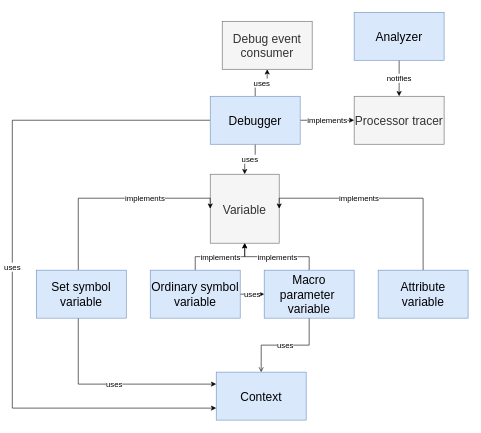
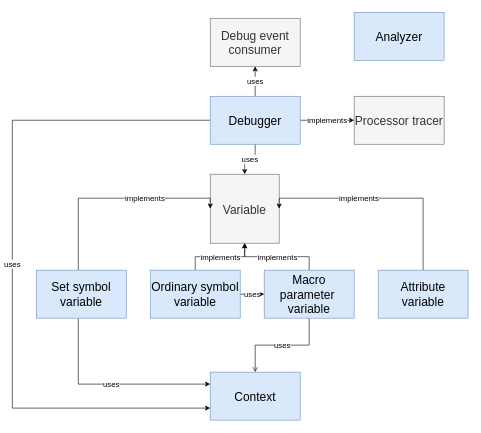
  <mxCell id="0" />
  <mxCell id="1" parent="0" />
  <mxCell id="2" value="implements" style="edgeStyle=orthogonalEdgeStyle;rounded=0;orthogonalLoop=1;jettySize=auto;html=1;entryX=0;entryY=0.5;entryDx=0;entryDy=0;fontSize=13;" edge="1" parent="1" source="6" target="7"><mxGeometry relative="1" as="geometry" /></mxCell>
  <mxCell id="3" value="uses" style="edgeStyle=orthogonalEdgeStyle;rounded=0;orthogonalLoop=1;jettySize=auto;html=1;fontSize=13;" edge="1" parent="1" source="6" target="10"><mxGeometry relative="1" as="geometry" /></mxCell>
  <mxCell id="4" value="uses" style="edgeStyle=orthogonalEdgeStyle;rounded=0;orthogonalLoop=1;jettySize=auto;html=1;entryX=0;entryY=0.75;entryDx=0;entryDy=0;fontSize=13;" edge="1" parent="1" source="6" target="22"><mxGeometry relative="1" as="geometry"><Array as="points"><mxPoint x="20" y="200" /><mxPoint x="20" y="680" /></Array></mxGeometry></mxCell>
  <mxCell id="5" value="uses" style="edgeStyle=orthogonalEdgeStyle;rounded=0;orthogonalLoop=1;jettySize=auto;html=1;entryX=0.5;entryY=1;entryDx=0;entryDy=0;fontSize=13;" edge="1" parent="1" source="6" target="23"><mxGeometry relative="1" as="geometry" /></mxCell>
  <mxCell id="6" value="Debugger" style="rounded=0;whiteSpace=wrap;html=1;fillColor=#dae8fc;strokeColor=#6c8ebf;fontSize=20;" parent="1" vertex="1"><mxGeometry x="350" y="160" width="150" height="80" as="geometry" /></mxCell>
  <mxCell id="7" value="Processor tracer" style="rounded=0;whiteSpace=wrap;html=1;fillColor=#f5f5f5;strokeColor=#666666;fontSize=20;fontColor=#333333;" vertex="1" parent="1"><mxGeometry x="590" y="160" width="150" height="80" as="geometry" /></mxCell>
- <mxCell id="8" value="notifies" style="edgeStyle=orthogonalEdgeStyle;rounded=0;orthogonalLoop=1;jettySize=auto;html=1;entryX=0.5;entryY=0;entryDx=0;entryDy=0;fontSize=13;" edge="1" parent="1" source="9" target="7"><mxGeometry relative="1" as="geometry"><Array as="points" /></mxGeometry></mxCell>
  <mxCell id="9" value="Analyzer" style="rounded=0;whiteSpace=wrap;html=1;fillColor=#dae8fc;strokeColor=#6c8ebf;fontSize=20;" vertex="1" parent="1"><mxGeometry x="590" y="20" width="150" height="80" as="geometry" /></mxCell>
  <mxCell id="10" value="Variable" style="rounded=0;whiteSpace=wrap;html=1;fillColor=#f5f5f5;strokeColor=#666666;fontSize=20;fontColor=#333333;" vertex="1" parent="1"><mxGeometry x="350" y="290" width="115" height="115" as="geometry" /></mxCell>
  <mxCell id="11" value="implements" style="edgeStyle=orthogonalEdgeStyle;rounded=0;orthogonalLoop=1;jettySize=auto;html=1;entryX=0;entryY=0.5;entryDx=0;entryDy=0;fontSize=13;" edge="1" parent="1" source="13" target="10"><mxGeometry x="0.294" relative="1" as="geometry"><Array as="points"><mxPoint x="130" y="330" /></Array><mxPoint as="offset" /></mxGeometry></mxCell>
  <mxCell id="12" value="uses" style="edgeStyle=orthogonalEdgeStyle;rounded=0;orthogonalLoop=1;jettySize=auto;html=1;entryX=0;entryY=0.25;entryDx=0;entryDy=0;fontSize=13;" edge="1" parent="1" source="13" target="22"><mxGeometry relative="1" as="geometry"><Array as="points"><mxPoint x="130" y="640" /></Array></mxGeometry></mxCell>
  <mxCell id="13" value="Set symbol variable" style="rounded=0;whiteSpace=wrap;html=1;fillColor=#dae8fc;strokeColor=#6c8ebf;fontSize=20;" vertex="1" parent="1"><mxGeometry x="60" y="450" width="150" height="80" as="geometry" /></mxCell>
  <mxCell id="14" value="implements" style="edgeStyle=orthogonalEdgeStyle;rounded=0;orthogonalLoop=1;jettySize=auto;html=1;entryX=0.5;entryY=1;entryDx=0;entryDy=0;fontSize=13;" edge="1" parent="1" source="16" target="10"><mxGeometry relative="1" as="geometry" /></mxCell>
  <mxCell id="15" value="uses" style="edgeStyle=orthogonalEdgeStyle;rounded=0;orthogonalLoop=1;jettySize=auto;html=1;fontSize=13;" edge="1" parent="1" source="16" target="19"><mxGeometry relative="1" as="geometry" /></mxCell>
  <mxCell id="16" value="Ordinary symbol variable" style="rounded=0;whiteSpace=wrap;html=1;fillColor=#dae8fc;strokeColor=#6c8ebf;fontSize=20;" vertex="1" parent="1"><mxGeometry x="250" y="450" width="150" height="80" as="geometry" /></mxCell>
  <mxCell id="17" value="implements" style="edgeStyle=orthogonalEdgeStyle;rounded=0;orthogonalLoop=1;jettySize=auto;html=1;entryX=0.5;entryY=1;entryDx=0;entryDy=0;fontSize=13;" edge="1" parent="1" source="19" target="10"><mxGeometry relative="1" as="geometry" /></mxCell>
  <mxCell id="18" value="uses" style="edgeStyle=orthogonalEdgeStyle;rounded=0;orthogonalLoop=1;jettySize=auto;html=1;entryX=0.5;entryY=0;entryDx=0;entryDy=0;fontSize=13;endArrow=open;" edge="1" parent="1" source="19" target="22"><mxGeometry relative="1" as="geometry" /></mxCell>
  <mxCell id="19" value="Macro parameter&amp;nbsp; variable" style="rounded=0;whiteSpace=wrap;html=1;fillColor=#dae8fc;strokeColor=#6c8ebf;fontSize=20;" vertex="1" parent="1"><mxGeometry x="440" y="450" width="150" height="80" as="geometry" /></mxCell>
  <mxCell id="20" value="implements" style="edgeStyle=orthogonalEdgeStyle;rounded=0;orthogonalLoop=1;jettySize=auto;html=1;entryX=1;entryY=0.5;entryDx=0;entryDy=0;fontSize=13;" edge="1" parent="1" source="21" target="10"><mxGeometry x="0.2" relative="1" as="geometry"><Array as="points"><mxPoint x="705" y="330" /></Array><mxPoint as="offset" /></mxGeometry></mxCell>
  <mxCell id="21" value="Attribute variable" style="rounded=0;whiteSpace=wrap;html=1;fillColor=#dae8fc;strokeColor=#6c8ebf;fontSize=20;" vertex="1" parent="1"><mxGeometry x="630" y="450" width="150" height="80" as="geometry" /></mxCell>
- <mxCell id="22" value="Context" style="rounded=0;whiteSpace=wrap;html=1;fillColor=#dae8fc;strokeColor=#6c8ebf;fontSize=20;" vertex="1" parent="1"><mxGeometry x="360" y="620" width="150" height="80" as="geometry" /></mxCell>
- <mxCell id="23" value="Debug event consumer" style="rounded=0;whiteSpace=wrap;html=1;fillColor=#f5f5f5;strokeColor=#666666;fontSize=20;fontColor=#333333;" vertex="1" parent="1"><mxGeometry x="370" y="35" width="150" height="80" as="geometry" /></mxCell>
+ <mxCell id="22" value="Context" style="rounded=0;whiteSpace=wrap;html=1;fillColor=#dae8fc;strokeColor=#6c8ebf;fontSize=20;" vertex="1" parent="1"><mxGeometry x="350" y="620" width="150" height="80" as="geometry" /></mxCell>
+ <mxCell id="23" value="Debug event consumer" style="rounded=0;whiteSpace=wrap;html=1;fillColor=#f5f5f5;strokeColor=#666666;fontSize=20;fontColor=#333333;" vertex="1" parent="1"><mxGeometry x="350" y="30" width="150" height="80" as="geometry" /></mxCell>
